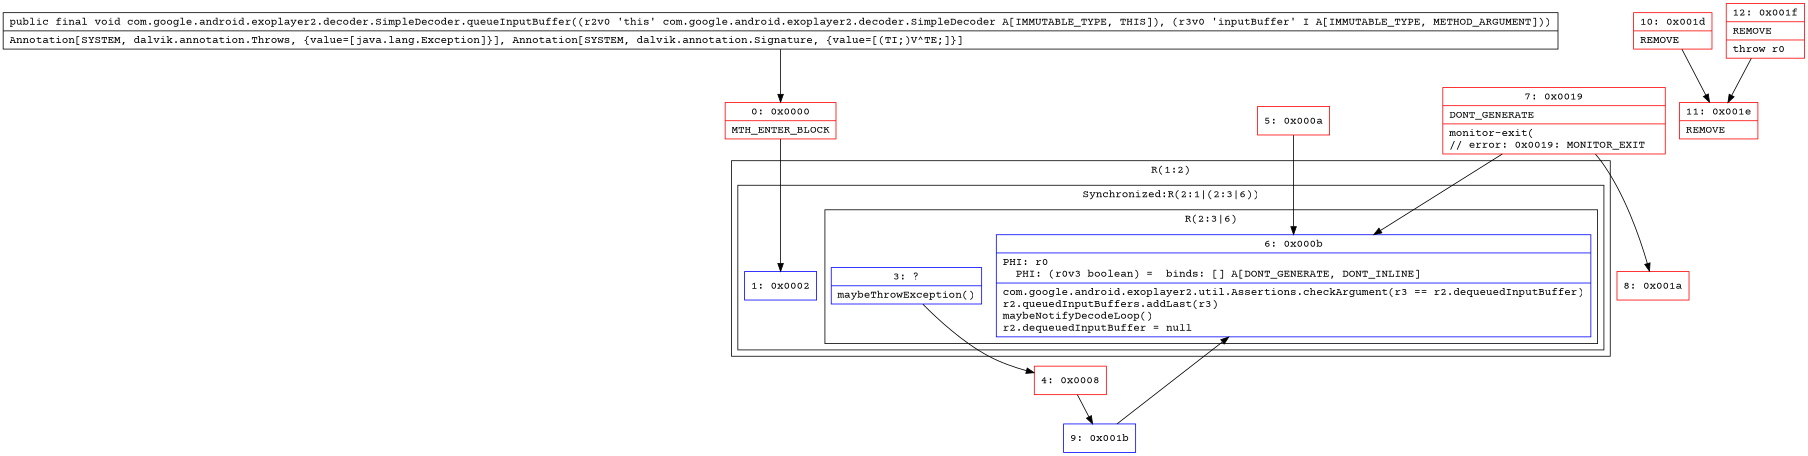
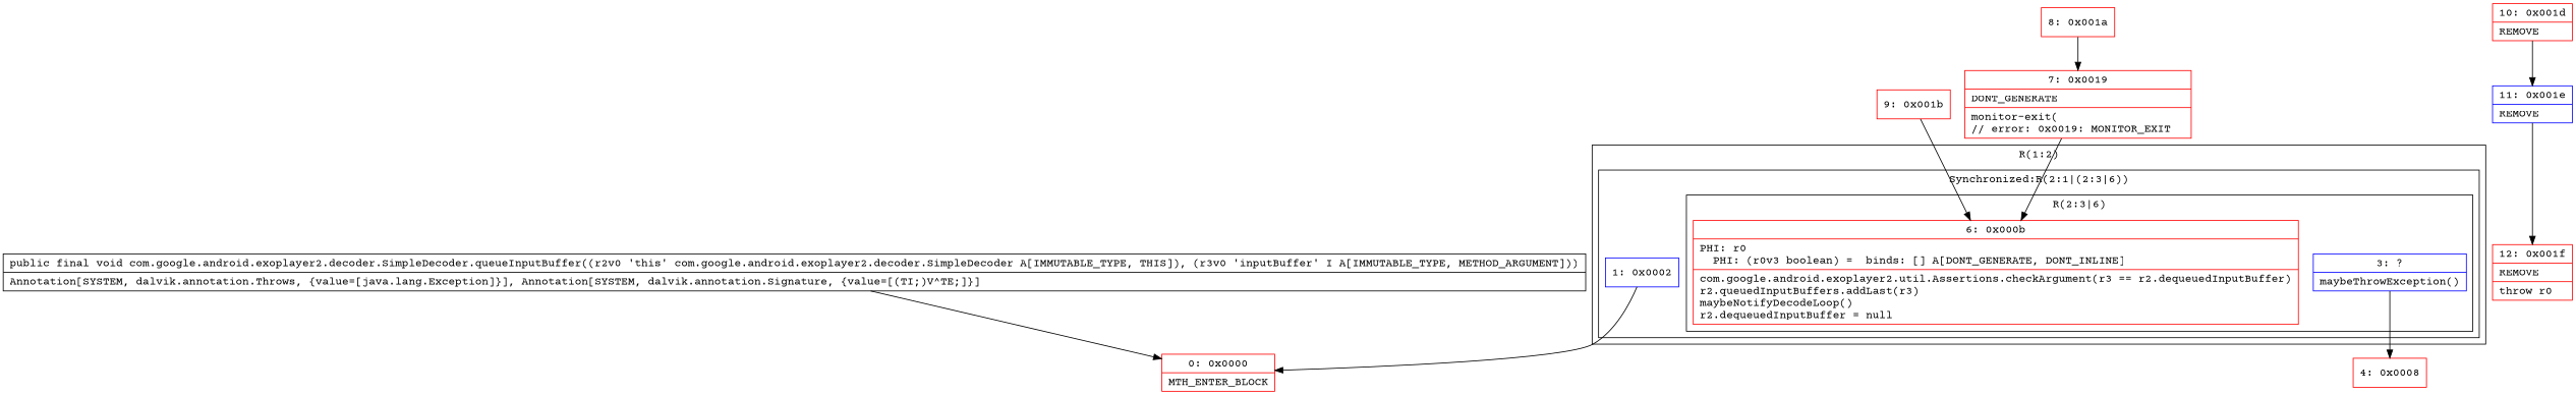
  digraph {
    fontname="Courier Prime"
    node [color=red fontname="Courier Prime" shape=record]
    edge [fontname="Courier Prime"]
    n1 [color=blue label="{3\:\ ?|maybeThrowException()\l}"]
-   n2 [color=blue label="{6\:\ 0x000b|PHI: r0 \l  PHI: (r0v3 boolean) =  binds: [] A[DONT_GENERATE, DONT_INLINE]\l|com.google.android.exoplayer2.util.Assertions.checkArgument(r3 == r2.dequeuedInputBuffer)\lr2.queuedInputBuffers.addLast(r3)\lmaybeNotifyDecodeLoop()\lr2.dequeuedInputBuffer = null\l}"]
+   n2 [label="{6\:\ 0x000b|PHI: r0 \l  PHI: (r0v3 boolean) =  binds: [] A[DONT_GENERATE, DONT_INLINE]\l|com.google.android.exoplayer2.util.Assertions.checkArgument(r3 == r2.dequeuedInputBuffer)\lr2.queuedInputBuffers.addLast(r3)\lmaybeNotifyDecodeLoop()\lr2.dequeuedInputBuffer = null\l}"]
    n3 [color=blue label="{1\:\ 0x0002}"]
    n4 [label="{4\:\ 0x0008}"]
-   n5 [color=blue label="{9\:\ 0x001b}"]
+   n5 [label="{9\:\ 0x001b}"]
    n6 [label="{7\:\ 0x0019|DONT_GENERATE\l|monitor\-exit(\l\/\/ error: 0x0019: MONITOR_EXIT  \l}"]
    n7 [label="{8\:\ 0x001a}"]
    n8 [label="{0\:\ 0x0000|MTH_ENTER_BLOCK\l}"]
    n9 [label="{10\:\ 0x001d|REMOVE\l}"]
-   n10 [label="{11\:\ 0x001e|REMOVE\l}"]
-   n11 [label="{5\:\ 0x000a}"]
+   n10 [color=blue label="{11\:\ 0x001e|REMOVE\l}"]
    n12 [label="{12\:\ 0x001f|REMOVE\l|throw r0\l}"]
    n13 [label="{public final void com.google.android.exoplayer2.decoder.SimpleDecoder.queueInputBuffer((r2v0 'this' com.google.android.exoplayer2.decoder.SimpleDecoder A[IMMUTABLE_TYPE, THIS]), (r3v0 'inputBuffer' I A[IMMUTABLE_TYPE, METHOD_ARGUMENT]))  | Annotation[SYSTEM, dalvik.annotation.Throws, \{value=[java.lang.Exception]\}], Annotation[SYSTEM, dalvik.annotation.Signature, \{value=[(TI;)V^TE;]\}]\l}" color=""]
    subgraph cluster_1 {
      label="R(1:2)"
      subgraph cluster_2 {
        label="Synchronized:R(2:1|(2:3|6))"
        n3
        subgraph cluster_3 {
          label="R(2:3|6)"
          n1
          n2
        }
      }
    }
    n1 -> n4
-   n4 -> n5
    n5 -> n2
    n6 -> n2
-   n6 -> n7
-   n8 -> n3
+   n7 -> n6
+   n3 -> n8
    n9 -> n10
-   n12 -> n10
-   n11 -> n2
+   n10 -> n12
    n13 -> n8
  }
